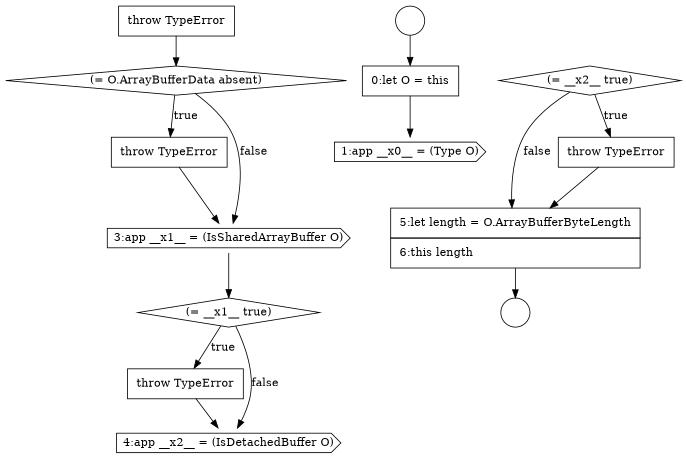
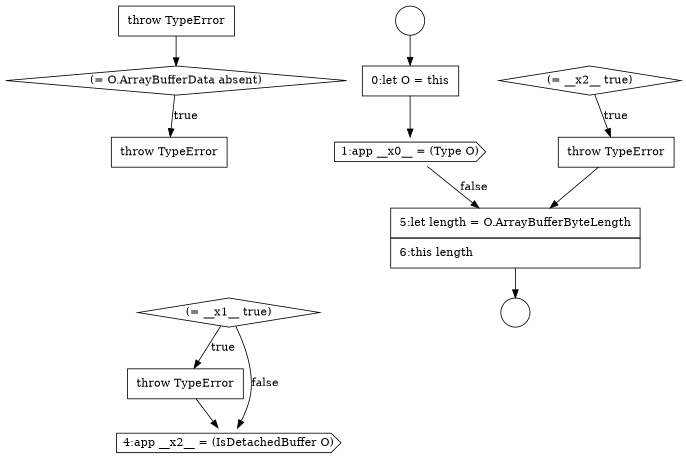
  digraph {
    node [color=black fillcolor=white shape=none style=filled]
    edge [color=black]
    n1 [label=<<font color="black">     <table border="0" cellborder="1" cellspacing="0" cellpadding="10">       <tr><td align="left">throw TypeError</td></tr>     </table>   </font>> margin=0]
    n2 [label=<<font color="black">(= O.ArrayBufferData absent)</font>> shape=diamond]
    n3 [label=<<font color="black">     <table border="0" cellborder="1" cellspacing="0" cellpadding="10">       <tr><td align="left">throw TypeError</td></tr>     </table>   </font>> margin=0]
-   n4 [label=<<font color="black">3:app __x1__ = (IsSharedArrayBuffer O)</font>> shape=cds]
    n5 [label=<<font color="black">     <table border="0" cellborder="1" cellspacing="0" cellpadding="10">       <tr><td align="left">5:let length = O.ArrayBufferByteLength</td></tr>       <tr><td align="left">6:this length</td></tr>     </table>   </font>> margin=0]
    n6 [label=" " shape=circle]
    n7 [label=<<font color="black">(= __x1__ true)</font>> shape=diamond]
    n8 [label=<<font color="black">     <table border="0" cellborder="1" cellspacing="0" cellpadding="10">       <tr><td align="left">throw TypeError</td></tr>     </table>   </font>> margin=0]
    n9 [label=<<font color="black">4:app __x2__ = (IsDetachedBuffer O)</font>> shape=cds]
    n10 [label=" " shape=circle]
    n11 [label=<<font color="black">     <table border="0" cellborder="1" cellspacing="0" cellpadding="10">       <tr><td align="left">0:let O = this</td></tr>     </table>   </font>> margin=0]
    n12 [label=<<font color="black">1:app __x0__ = (Type O)</font>> shape=cds]
    n13 [label=<<font color="black">     <table border="0" cellborder="1" cellspacing="0" cellpadding="10">       <tr><td align="left">throw TypeError</td></tr>     </table>   </font>> margin=0]
    n14 [label=<<font color="black">(= __x2__ true)</font>> shape=diamond]
    n1 -> n2
    n2 -> n3 [label=<<font color="black">true</font>>]
-   n2 -> n4 [label=<<font color="black">false</font>>]
-   n3 -> n4
-   n4 -> n7
    n5 -> n6
    n7 -> n8 [label=<<font color="black">true</font>>]
    n7 -> n9 [label=<<font color="black">false</font>>]
    n8 -> n9
    n10 -> n11
    n11 -> n12
    n13 -> n5
-   n14 -> n5 [label=<<font color="black">false</font>>]
+   n12 -> n5 [label=<<font color="black">false</font>>]
    n14 -> n13 [label=<<font color="black">true</font>>]
  }
